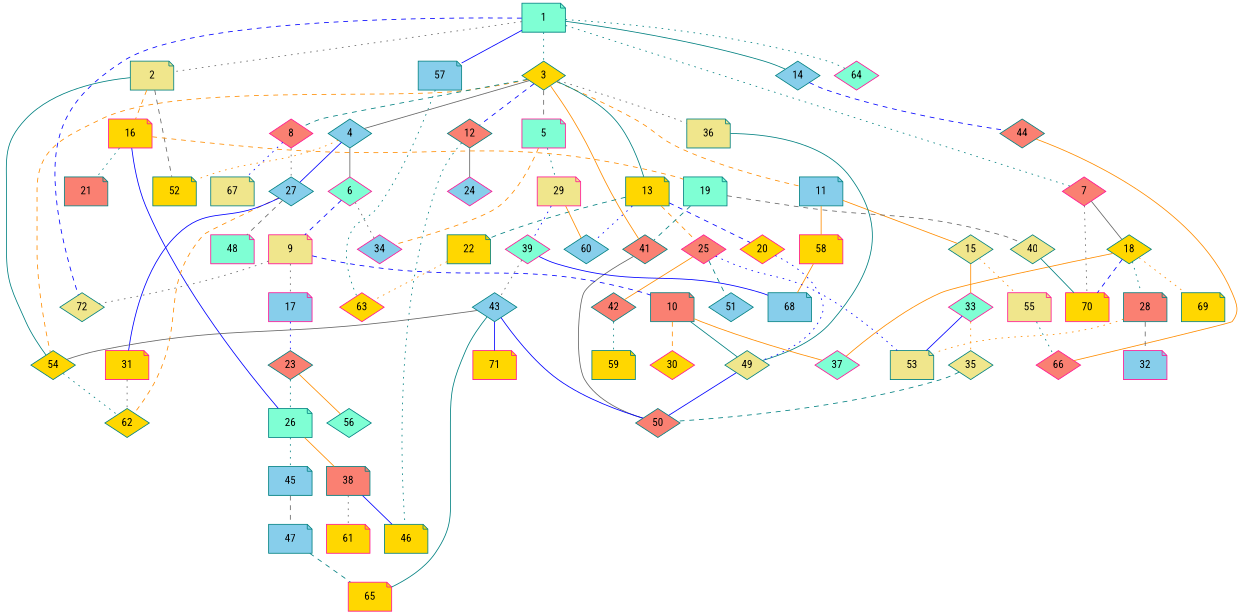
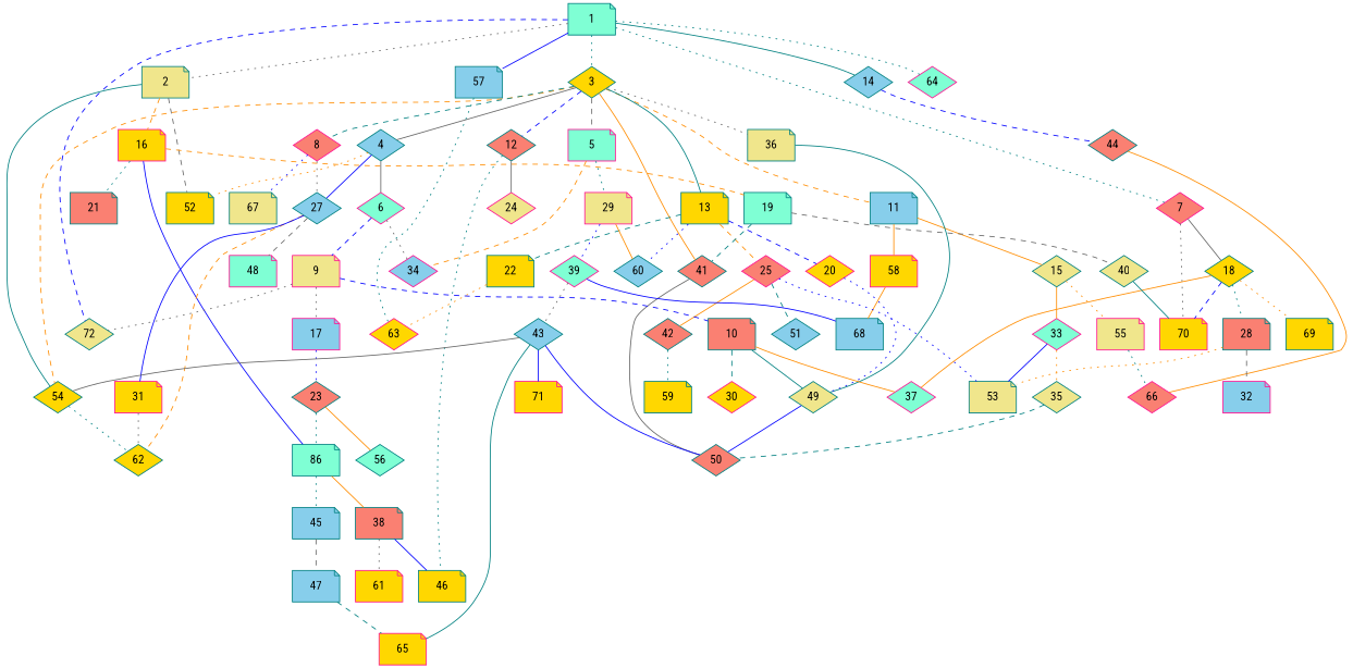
  graph {
    fontname="Roboto Condensed"
    node [color=teal fillcolor=gold fontname="Roboto Condensed" shape=note style=filled]
    edge [color=teal fontname="Roboto Condensed" style=dotted]
    1 [fillcolor=aquamarine]
    2 [fillcolor=khaki]
    3 [shape=diamond]
    7 [color=deeppink fillcolor=salmon shape=diamond]
    14 [fillcolor=skyblue shape=diamond]
    57 [fillcolor=skyblue]
    64 [color=deeppink fillcolor=aquamarine shape=diamond]
    72 [fillcolor=khaki shape=diamond]
    16 [color=deeppink]
    52
    54 [shape=diamond]
    4 [fillcolor=skyblue shape=diamond]
    5 [color=deeppink fillcolor=aquamarine]
    8 [color=deeppink fillcolor=salmon shape=diamond]
    11 [fillcolor=skyblue]
    12 [fillcolor=salmon shape=diamond]
    13
    36 [fillcolor=khaki]
    41 [fillcolor=salmon shape=diamond]
    18 [shape=diamond]
    70 [color=deeppink]
    44 [fillcolor=salmon shape=diamond]
    63 [color=deeppink shape=diamond]
    19 [fillcolor=aquamarine]
    21 [fillcolor=salmon]
-   26 [fillcolor=aquamarine]
+   26 [fillcolor=aquamarine label=86]
    62 [shape=diamond]
    6 [color=deeppink fillcolor=aquamarine shape=diamond]
    27 [fillcolor=skyblue shape=diamond]
    29 [color=deeppink fillcolor=khaki]
    34 [color=deeppink fillcolor=skyblue shape=diamond]
    67 [fillcolor=khaki]
    15 [fillcolor=khaki shape=diamond]
    58 [color=deeppink]
-   24 [color=deeppink fillcolor=skyblue shape=diamond]
+   24 [color=deeppink fillcolor=khaki shape=diamond]
    46
    20 [color=deeppink shape=diamond]
    22
    25 [color=deeppink fillcolor=salmon shape=diamond]
    60 [fillcolor=skyblue shape=diamond]
    49 [fillcolor=khaki shape=diamond]
    50 [fillcolor=salmon shape=diamond]
    9 [color=deeppink fillcolor=khaki]
    31 [color=deeppink]
    48 [color=deeppink fillcolor=aquamarine]
    39 [color=deeppink fillcolor=aquamarine shape=diamond]
    10 [fillcolor=salmon]
    17 [color=deeppink fillcolor=skyblue]
    37 [color=deeppink fillcolor=aquamarine shape=diamond]
    28 [fillcolor=salmon]
    69
    30 [color=deeppink shape=diamond]
    23 [fillcolor=salmon shape=diamond]
    33 [color=deeppink fillcolor=aquamarine shape=diamond]
    55 [color=deeppink fillcolor=khaki]
    68 [fillcolor=skyblue]
    42 [fillcolor=salmon shape=diamond]
    51 [fillcolor=skyblue shape=diamond]
    53 [fillcolor=khaki]
    66 [color=deeppink fillcolor=salmon shape=diamond]
    35 [fillcolor=khaki shape=diamond]
    40 [fillcolor=khaki shape=diamond]
    38 [fillcolor=salmon]
    45 [fillcolor=skyblue]
    56 [fillcolor=aquamarine shape=diamond]
    32 [color=deeppink fillcolor=skyblue]
    59
    61 [color=deeppink]
    47 [fillcolor=skyblue]
    43 [fillcolor=skyblue shape=diamond]
    65 [color=deeppink]
    71 [color=deeppink]
    1 -- 2 [color=gray40]
    1 -- 3
    1 -- 7
    1 -- 14 [style=solid]
    1 -- 57 [color=blue style=solid]
    1 -- 64
    1 -- 72 [color=blue style=dashed]
    2 -- 16 [color=darkorange style=dashed]
    2 -- 52 [color=gray40 style=dashed]
    2 -- 54 [style=solid]
    3 -- 54 [color=darkorange style=dashed]
    3 -- 4 [color=gray40 style=solid]
    3 -- 5 [color=gray40 style=dashed]
    3 -- 8 [style=dashed]
    3 -- 11 [color=darkorange style=dashed]
    3 -- 12 [color=blue style=dashed]
    3 -- 13 [style=solid]
    3 -- 36 [color=gray40]
    3 -- 41 [color=darkorange style=solid]
    7 -- 18 [color=gray40 style=solid]
    7 -- 70 [color=gray40]
    14 -- 44 [color=blue style=dashed]
    57 -- 63
    16 -- 19 [color=darkorange style=dashed]
    16 -- 21
    16 -- 26 [color=blue style=solid]
    54 -- 62
    4 -- 52 [color=darkorange]
    4 -- 6 [color=gray40 style=solid]
    4 -- 27 [color=blue style=solid]
    5 -- 29
    5 -- 34 [color=darkorange style=dashed]
    8 -- 27 [color=gray40]
    8 -- 67 [color=blue]
    11 -- 15 [color=darkorange style=solid]
    11 -- 58 [color=darkorange style=solid]
    12 -- 24 [color=gray40 style=solid]
    12 -- 46
    13 -- 20 [color=blue style=dashed]
    13 -- 22 [style=dashed]
    13 -- 25 [color=darkorange style=dashed]
    13 -- 60 [color=blue]
    36 -- 49 [style=solid]
    41 -- 50 [color=gray40 style=solid]
    18 -- 70 [color=blue style=dashed]
    18 -- 37 [color=darkorange style=solid]
    18 -- 28
    18 -- 69 [color=darkorange]
    44 -- 66 [color=darkorange style=solid]
    19 -- 41 [style=dashed]
    19 -- 40 [color=gray40 style=dashed]
    26 -- 38 [color=darkorange style=solid]
    26 -- 45
    6 -- 34 [color=gray40]
    6 -- 9 [color=blue style=dashed]
    27 -- 62 [color=darkorange style=dashed]
    27 -- 31 [color=blue style=solid]
    27 -- 48 [color=gray40 style=dashed]
    29 -- 60 [color=darkorange style=solid]
    29 -- 39 [color=blue]
    15 -- 33 [color=darkorange style=solid]
    15 -- 55 [color=darkorange]
    58 -- 68 [color=darkorange style=solid]
    20 -- 49 [color=blue]
    22 -- 63 [color=darkorange]
    25 -- 42 [color=darkorange style=solid]
    25 -- 51 [style=dashed]
    25 -- 53 [color=blue]
    49 -- 50 [color=blue style=solid]
    9 -- 72 [color=gray40]
    9 -- 10 [color=blue style=dashed]
    9 -- 17 [color=gray40]
    31 -- 62 [color=gray40]
    39 -- 68 [color=blue style=solid]
    39 -- 43 [color=gray40]
    10 -- 49 [style=solid]
    10 -- 37 [color=darkorange style=solid]
-   10 -- 30 [color=darkorange style=dashed]
+   10 -- 30 [style=dashed]
    17 -- 23 [color=blue]
    28 -- 53 [color=darkorange]
    28 -- 32 [color=gray40 style=dashed]
    23 -- 26
    23 -- 56 [color=darkorange style=solid]
    33 -- 53 [color=blue style=solid]
    33 -- 35 [color=darkorange]
    55 -- 66
    42 -- 59
    35 -- 50 [style=dashed]
    40 -- 70 [style=solid]
    38 -- 46 [color=blue style=solid]
    38 -- 61 [color=gray40]
    45 -- 47 [color=gray40 style=dashed]
    47 -- 65 [style=dashed]
    43 -- 54 [color=gray40 style=solid]
    43 -- 50 [color=blue style=solid]
    43 -- 65 [style=solid]
    43 -- 71 [color=blue style=solid]
  }
